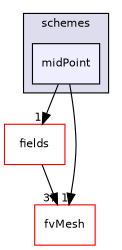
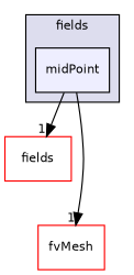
  digraph {
    compound=true
    node [fontname=Helvetica fontsize=10 shape=box color=red]
    edge [headlabel=1 labeldistance=1.5 labelfontname=Helvetica labelfontsize=10]
    n1 [fillcolor="#eeeeff" label=midPoint pencolor=black style=filled color=""]
    n2 [label=fields]
    n3 [label=fvMesh]
    subgraph cluster_1 {
      bgcolor="#ddddee"
      fontname=Helvetica
      fontsize=10
-     label=schemes
+     label=fields
      pencolor=black
      n1
    }
    n1 -> n2
    n1 -> n3
-   n2 -> n3 [headlabel=37]
  }
